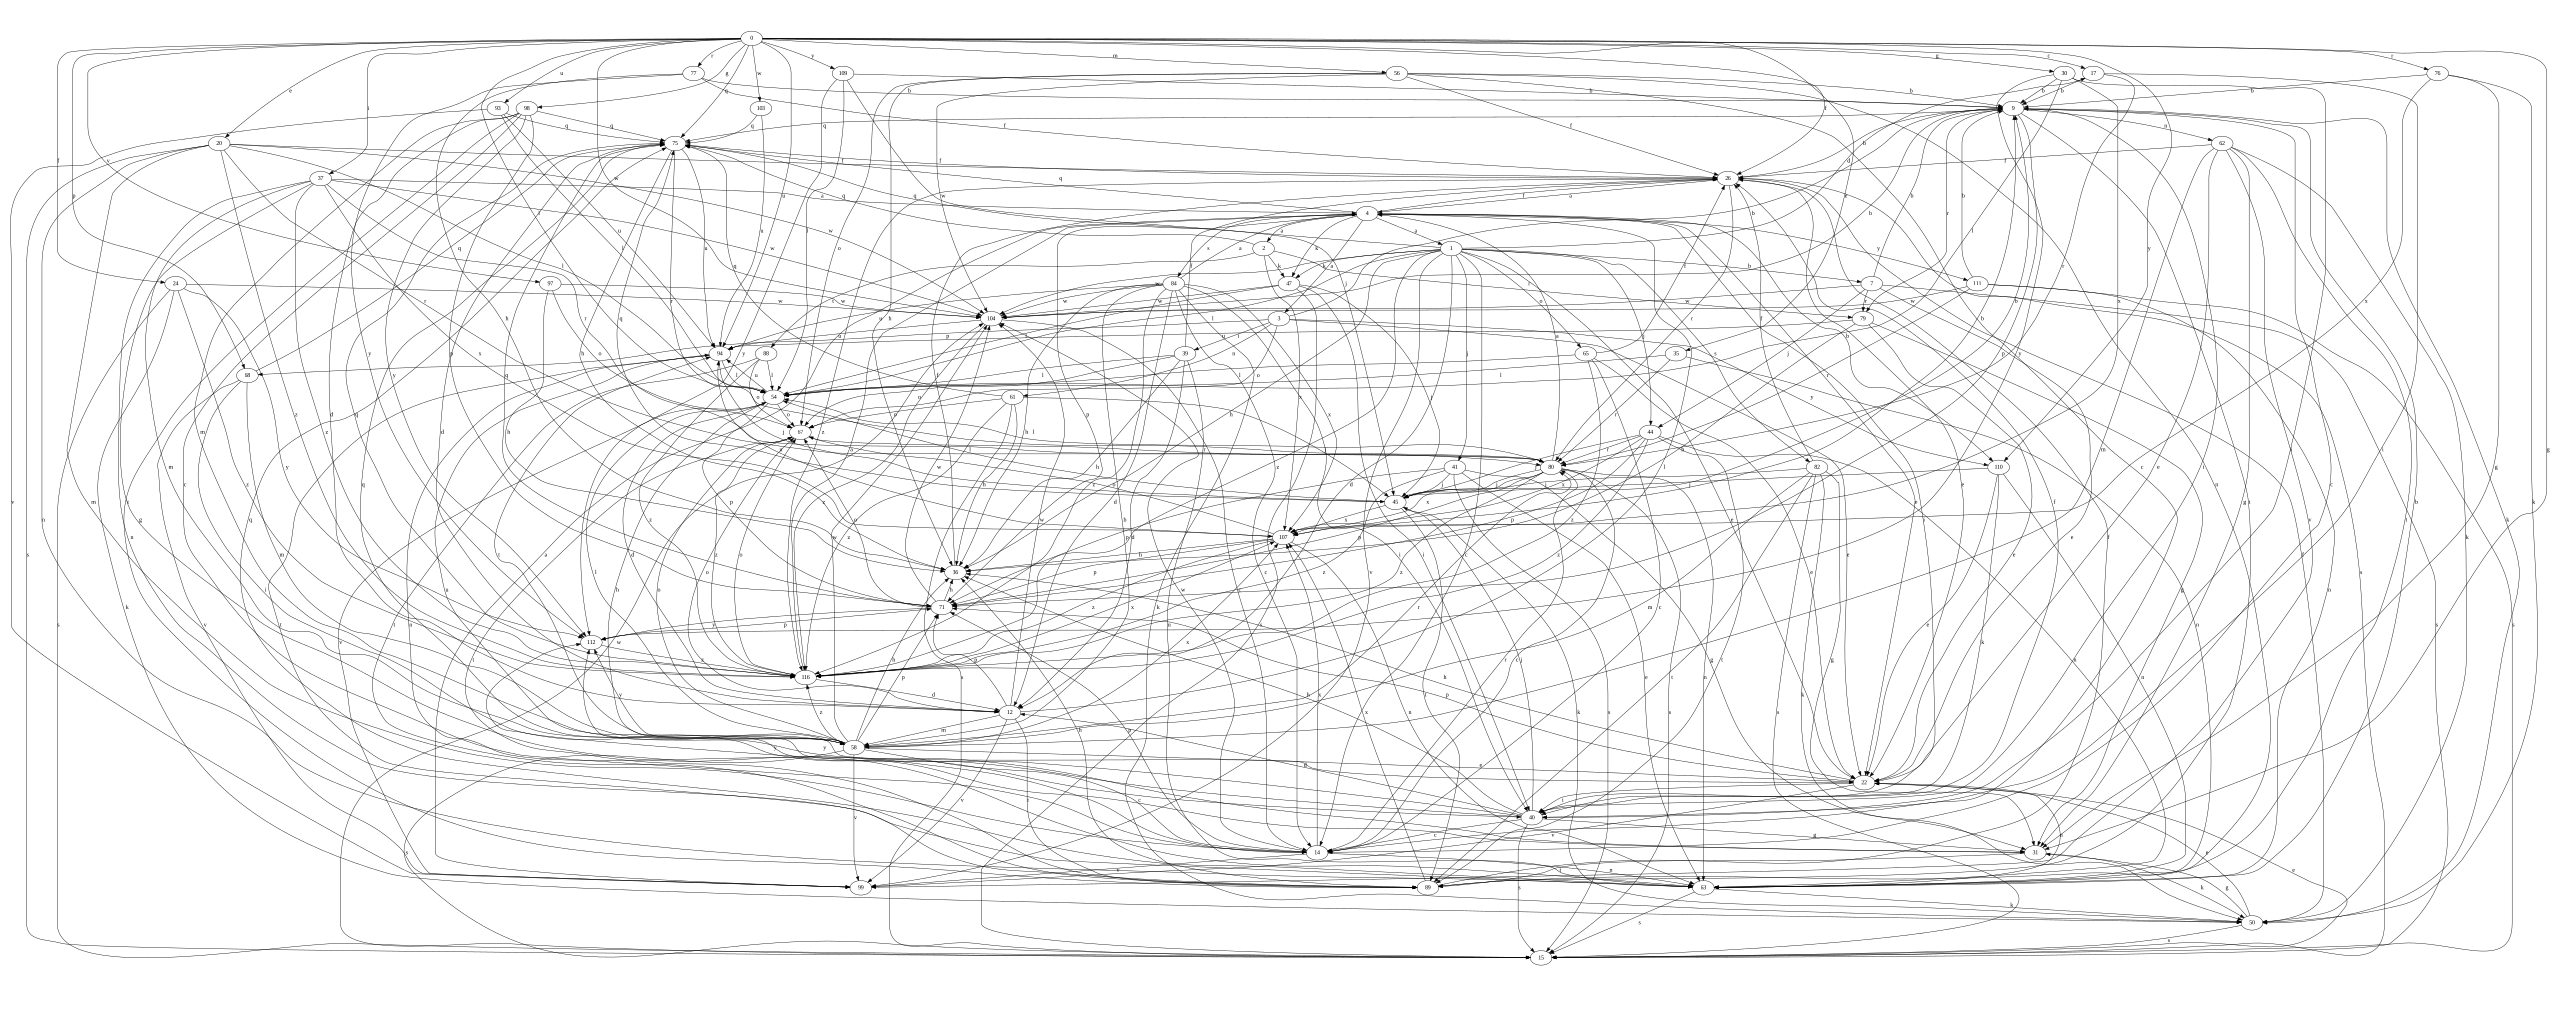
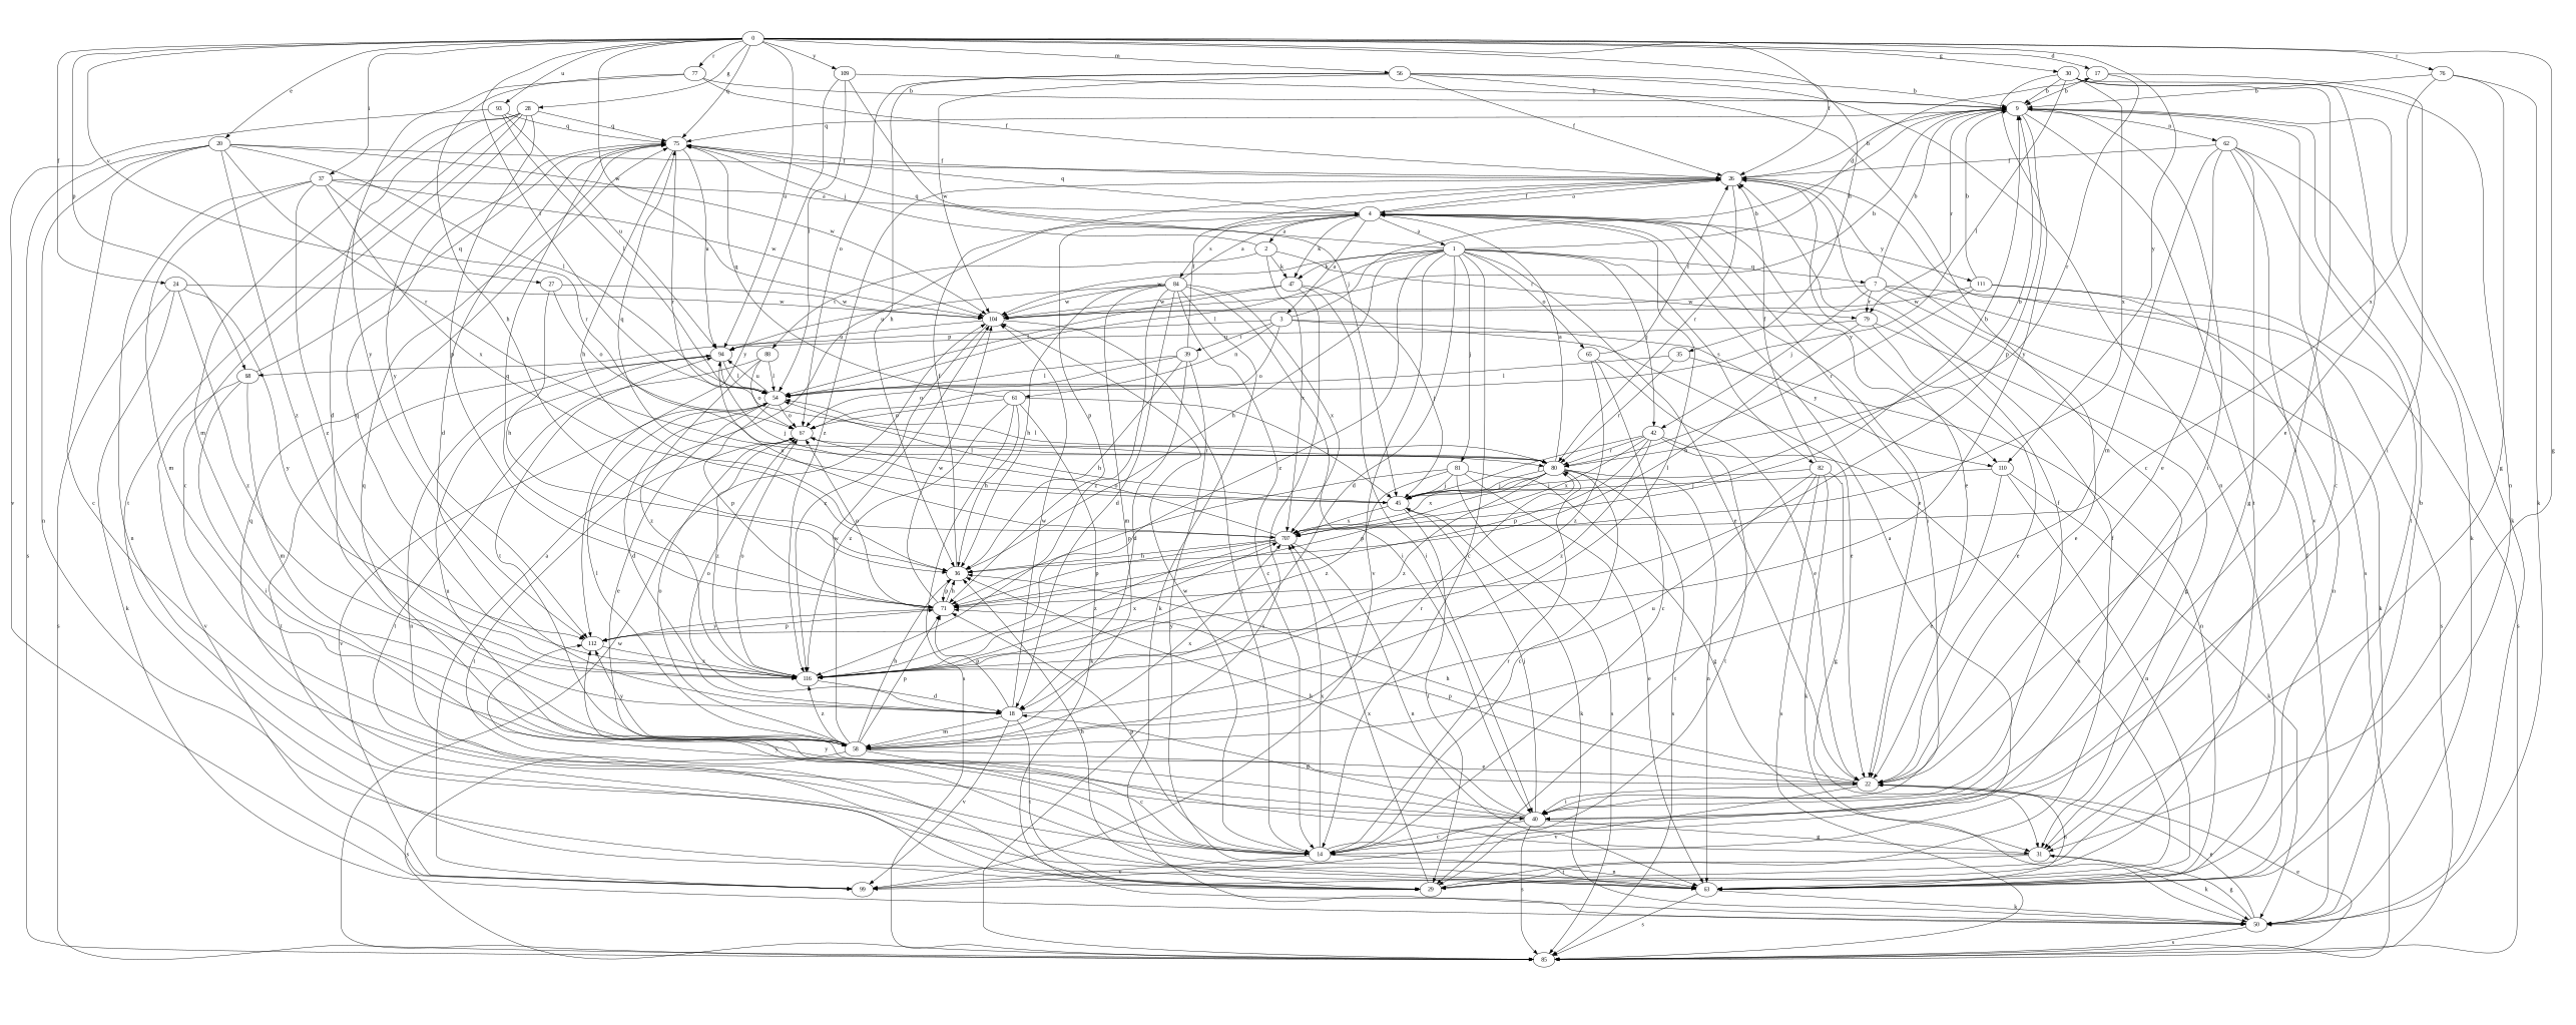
  strict digraph {
    fontname="Liberation Serif"
    node [fontname="Liberation Serif"]
    edge [fontname="Liberation Serif"]
    0
    17
    20
    24
    26
-   28 [label=98]
+   28
    30
    31
    35
    37
    54
    56
    68
    75
    76
    77
    93
    94
-   97
-   103
+   97 [label=27]
    104
    109
    110
    9
    40
    80
    14
    116
-   85 [label=15]
+   85
    63
    50
    112
    22
    4
-   18 [label=12]
+   18
    71
-   89
+   89 [label=29]
    58
-   107
+   107 [label=707]
    99
    67
    36
    45
    1
    7
-   41
-   44
+   41 [label=81]
+   44 [label=42]
    47
    65
    82
    79
    2
    88
    3
    39
    61
    62
    84
    111
-   0 -> 17 [label=c]
+   0 -> 17 [label=d]
    0 -> 20 [label=e]
    0 -> 24 [label=f]
    0 -> 26 [label=f]
    0 -> 28 [label=g]
    0 -> 30 [label=g]
    0 -> 31 [label=g]
-   0 -> 35 [label=e]
+   0 -> 35 [label=h]
    0 -> 37 [label=i]
    0 -> 54 [label=l]
    0 -> 56 [label=m]
    0 -> 68 [label=p]
    0 -> 75 [label=q]
    0 -> 76 [label=r]
    0 -> 77 [label=r]
    0 -> 93 [label=u]
    0 -> 94 [label=u]
    0 -> 97 [label=v]
-   0 -> 103 [label=w]
    0 -> 104 [label=w]
    0 -> 109 [label=y]
    0 -> 110 [label=y]
    17 -> 9 [label=b]
    17 -> 40 [label=i]
    17 -> 80 [label=r]
    20 -> 26 [label=f]
    20 -> 54 [label=l]
    20 -> 104 [label=w]
    20 -> 80 [label=r]
-   20 -> 14 [label=m]
+   20 -> 14 [label=c]
    20 -> 116 [label=z]
    20 -> 85 [label=s]
    20 -> 63 [label=n]
    24 -> 104 [label=w]
    24 -> 116 [label=z]
    24 -> 85 [label=s]
    24 -> 50 [label=k]
    24 -> 112 [label=y]
    26 -> 9 [label=b]
    26 -> 80 [label=r]
    26 -> 116 [label=z]
    26 -> 85 [label=s]
    26 -> 22 [label=e]
    26 -> 4 [label=a]
    28 -> 75 [label=q]
    28 -> 14 [label=c]
    28 -> 112 [label=y]
    28 -> 18 [label=d]
    28 -> 71 [label=p]
    28 -> 89 [label=t]
    28 -> 58 [label=m]
    30 -> 54 [label=l]
    30 -> 9 [label=b]
    30 -> 40 [label=i]
+   30 -> 63 [label=n]
    30 -> 112 [label=y]
+   30 -> 22 [label=e]
    30 -> 107 [label=x]
    31 -> 50 [label=k]
    31 -> 112 [label=y]
    31 -> 89 [label=t]
    35 -> 54 [label=l]
    35 -> 80 [label=r]
    35 -> 63 [label=n]
-   37 -> 31 [label=g]
    37 -> 104 [label=w]
    37 -> 80 [label=r]
    37 -> 116 [label=z]
    37 -> 63 [label=n]
    37 -> 4 [label=a]
    37 -> 58 [label=m]
    37 -> 107 [label=x]
    54 -> 94 [label=u]
-   54 -> 22 [label=h]
+   54 -> 22 [label=e]
    54 -> 18 [label=d]
    54 -> 71 [label=p]
    54 -> 99 [label=v]
    54 -> 67 [label=o]
    56 -> 26 [label=f]
    56 -> 104 [label=w]
    56 -> 9 [label=b]
    56 -> 14 [label=c]
    56 -> 63 [label=n]
    56 -> 67 [label=o]
    56 -> 36 [label=h]
    68 -> 75 [label=q]
    68 -> 40 [label=i]
    68 -> 58 [label=m]
    68 -> 99 [label=v]
    75 -> 26 [label=f]
    75 -> 94 [label=u]
    75 -> 80 [label=r]
    75 -> 18 [label=d]
    75 -> 36 [label=h]
    76 -> 31 [label=g]
    76 -> 9 [label=b]
    76 -> 50 [label=k]
    76 -> 107 [label=x]
    77 -> 26 [label=f]
    77 -> 9 [label=b]
    77 -> 112 [label=y]
    77 -> 36 [label=h]
    93 -> 54 [label=l]
    93 -> 75 [label=q]
    93 -> 94 [label=u]
    93 -> 99 [label=v]
    94 -> 54 [label=l]
    94 -> 63 [label=n]
    94 -> 89 [label=t]
    94 -> 45 [label=j]
    97 -> 104 [label=w]
    97 -> 67 [label=o]
    97 -> 36 [label=h]
-   103 -> 75 [label=q]
-   103 -> 94 [label=u]
    104 -> 94 [label=u]
    104 -> 9 [label=b]
    104 -> 14 [label=c]
    104 -> 116 [label=z]
    109 -> 54 [label=l]
    109 -> 9 [label=b]
    109 -> 112 [label=y]
    109 -> 45 [label=j]
    110 -> 63 [label=n]
-   110 -> 40 [label=k]
+   110 -> 50 [label=k]
    110 -> 22 [label=e]
    110 -> 45 [label=j]
    9 -> 75 [label=q]
    9 -> 40 [label=i]
    9 -> 14 [label=c]
    9 -> 50 [label=k]
    9 -> 71 [label=p]
    9 -> 89 [label=t]
    9 -> 79 [label=r]
    9 -> 62 [label=n]
    40 -> 26 [label=f]
    40 -> 31 [label=g]
    40 -> 75 [label=q]
    40 -> 94 [label=u]
    40 -> 14 [label=c]
    40 -> 85 [label=s]
    40 -> 18 [label=d]
    40 -> 36 [label=h]
    40 -> 45 [label=j]
    80 -> 54 [label=l]
    80 -> 14 [label=c]
    80 -> 116 [label=z]
    80 -> 85 [label=s]
    80 -> 63 [label=n]
    80 -> 4 [label=a]
    80 -> 71 [label=p]
    80 -> 107 [label=x]
    80 -> 45 [label=j]
    14 -> 104 [label=w]
    14 -> 80 [label=r]
    14 -> 63 [label=n]
    14 -> 112 [label=y]
    14 -> 71 [label=p]
    14 -> 107 [label=x]
    14 -> 99 [label=v]
    116 -> 75 [label=q]
-   116 -> 4 [label=a]
+   14 -> 4 [label=a]
    116 -> 18 [label=d]
    116 -> 107 [label=x]
    116 -> 67 [label=o]
    85 -> 104 [label=w]
    85 -> 22 [label=e]
    63 -> 75 [label=q]
    63 -> 9 [label=b]
    63 -> 85 [label=s]
    63 -> 50 [label=k]
    50 -> 26 [label=f]
    50 -> 31 [label=g]
    50 -> 85 [label=s]
    50 -> 22 [label=e]
    112 -> 116 [label=z]
    112 -> 71 [label=p]
    22 -> 40 [label=i]
    22 -> 63 [label=n]
    22 -> 71 [label=p]
    22 -> 99 [label=v]
    22 -> 36 [label=h]
    4 -> 26 [label=f]
    4 -> 75 [label=q]
-   4 -> 110 [label=b]
+   4 -> 110 [label=y]
    4 -> 40 [label=i]
    4 -> 22 [label=e]
    4 -> 71 [label=p]
    4 -> 1 [label=a]
    4 -> 47 [label=k]
    4 -> 2 [label=a]
    4 -> 3 [label=a]
    4 -> 84 [label=s]
    4 -> 111 [label=y]
    18 -> 104 [label=w]
    18 -> 4 [label=l]
    18 -> 71 [label=p]
    18 -> 89 [label=t]
    18 -> 58 [label=m]
    18 -> 99 [label=v]
    18 -> 67 [label=o]
    71 -> 75 [label=q]
    71 -> 104 [label=w]
    71 -> 112 [label=y]
    71 -> 67 [label=o]
    71 -> 36 [label=h]
    89 -> 26 [label=f]
    89 -> 107 [label=x]
    89 -> 36 [label=h]
    58 -> 54 [label=l]
    58 -> 94 [label=t]
    58 -> 104 [label=w]
    58 -> 80 [label=r]
    58 -> 14 [label=c]
    58 -> 116 [label=z]
    58 -> 85 [label=s]
    58 -> 112 [label=y]
    58 -> 22 [label=e]
    58 -> 71 [label=p]
    58 -> 107 [label=x]
-   58 -> 99 [label=v]
    58 -> 67 [label=o]
    58 -> 36 [label=h]
    107 -> 94 [label=u]
    107 -> 9 [label=b]
    107 -> 116 [label=z]
    107 -> 63 [label=n]
    107 -> 71 [label=p]
    107 -> 67 [label=o]
    107 -> 36 [label=h]
    99 -> 4 [label=a]
    67 -> 80 [label=r]
    67 -> 116 [label=z]
    67 -> 89 [label=t]
    36 -> 26 [label=f]
+   36 -> 71 [label=p]
    45 -> 54 [label=l]
    45 -> 75 [label=q]
    45 -> 9 [label=b]
    45 -> 50 [label=k]
    45 -> 89 [label=t]
    45 -> 107 [label=x]
    1 -> 17 [label=d]
    1 -> 54 [label=l]
    1 -> 75 [label=q]
    1 -> 104 [label=w]
    1 -> 14 [label=c]
    1 -> 116 [label=z]
    1 -> 22 [label=e]
    1 -> 18 [label=d]
    1 -> 99 [label=v]
    1 -> 36 [label=h]
-   1 -> 7 [label=b]
+   1 -> 7 [label=q]
    1 -> 41 [label=j]
    1 -> 44 [label=j]
    1 -> 47 [label=k]
    1 -> 65 [label=o]
    1 -> 82 [label=s]
    7 -> 104 [label=w]
    7 -> 9 [label=b]
    7 -> 85 [label=s]
+   7 -> 50 [label=k]
    7 -> 22 [label=e]
    7 -> 44 [label=j]
    7 -> 79 [label=r]
    41 -> 31 [label=g]
    41 -> 116 [label=z]
    41 -> 85 [label=s]
    41 -> 63 [label=e]
    41 -> 71 [label=p]
    41 -> 45 [label=j]
    44 -> 80 [label=r]
    44 -> 116 [label=z]
    44 -> 63 [label=n]
    44 -> 71 [label=p]
    44 -> 89 [label=t]
    44 -> 107 [label=x]
    44 -> 45 [label=j]
    47 -> 54 [label=l]
    47 -> 104 [label=w]
    47 -> 40 [label=i]
    47 -> 85 [label=s]
    47 -> 45 [label=j]
    65 -> 26 [label=f]
-   65 -> 54 [label=l]
    65 -> 14 [label=c]
    65 -> 116 [label=z]
    65 -> 22 [label=e]
    82 -> 26 [label=f]
    82 -> 31 [label=g]
    82 -> 85 [label=s]
    82 -> 50 [label=k]
    82 -> 89 [label=t]
-   82 -> 58 [label=m]
+   82 -> 58 [label=u]
    82 -> 45 [label=j]
    79 -> 31 [label=g]
    79 -> 94 [label=u]
    79 -> 22 [label=e]
    79 -> 36 [label=h]
-   2 -> 75 [label=q]
+   2 -> 75 [label=j]
    2 -> 107 [label=x]
    2 -> 47 [label=k]
    2 -> 79 [label=r]
    2 -> 88 [label=t]
    88 -> 54 [label=l]
    88 -> 116 [label=z]
    88 -> 89 [label=t]
    88 -> 67 [label=o]
    3 -> 68 [label=p]
    3 -> 110 [label=y]
    3 -> 9 [label=b]
    3 -> 22 [label=e]
    3 -> 67 [label=o]
    3 -> 39 [label=i]
    3 -> 61 [label=n]
    39 -> 26 [label=f]
    39 -> 54 [label=l]
-   39 -> 63 [label=n]
+   39 -> 63 [label=y]
    39 -> 18 [label=d]
    39 -> 67 [label=o]
    39 -> 36 [label=h]
    61 -> 75 [label=q]
    61 -> 116 [label=z]
    61 -> 85 [label=s]
+   61 -> 50 [label=k]
    61 -> 67 [label=o]
    61 -> 36 [label=h]
    61 -> 45 [label=j]
    62 -> 26 [label=f]
    62 -> 31 [label=g]
    62 -> 50 [label=k]
    62 -> 22 [label=e]
    62 -> 89 [label=t]
    62 -> 58 [label=m]
    62 -> 99 [label=v]
    84 -> 94 [label=u]
    84 -> 104 [label=w]
    84 -> 40 [label=i]
    84 -> 14 [label=c]
    84 -> 116 [label=z]
    84 -> 50 [label=k]
    84 -> 4 [label=a]
    84 -> 18 [label=d]
-   84 -> 58 [label=b]
+   84 -> 58 [label=m]
    84 -> 107 [label=x]
    84 -> 36 [label=h]
    111 -> 104 [label=w]
    111 -> 9 [label=b]
    111 -> 80 [label=r]
    111 -> 85 [label=s]
    111 -> 63 [label=n]
  }
